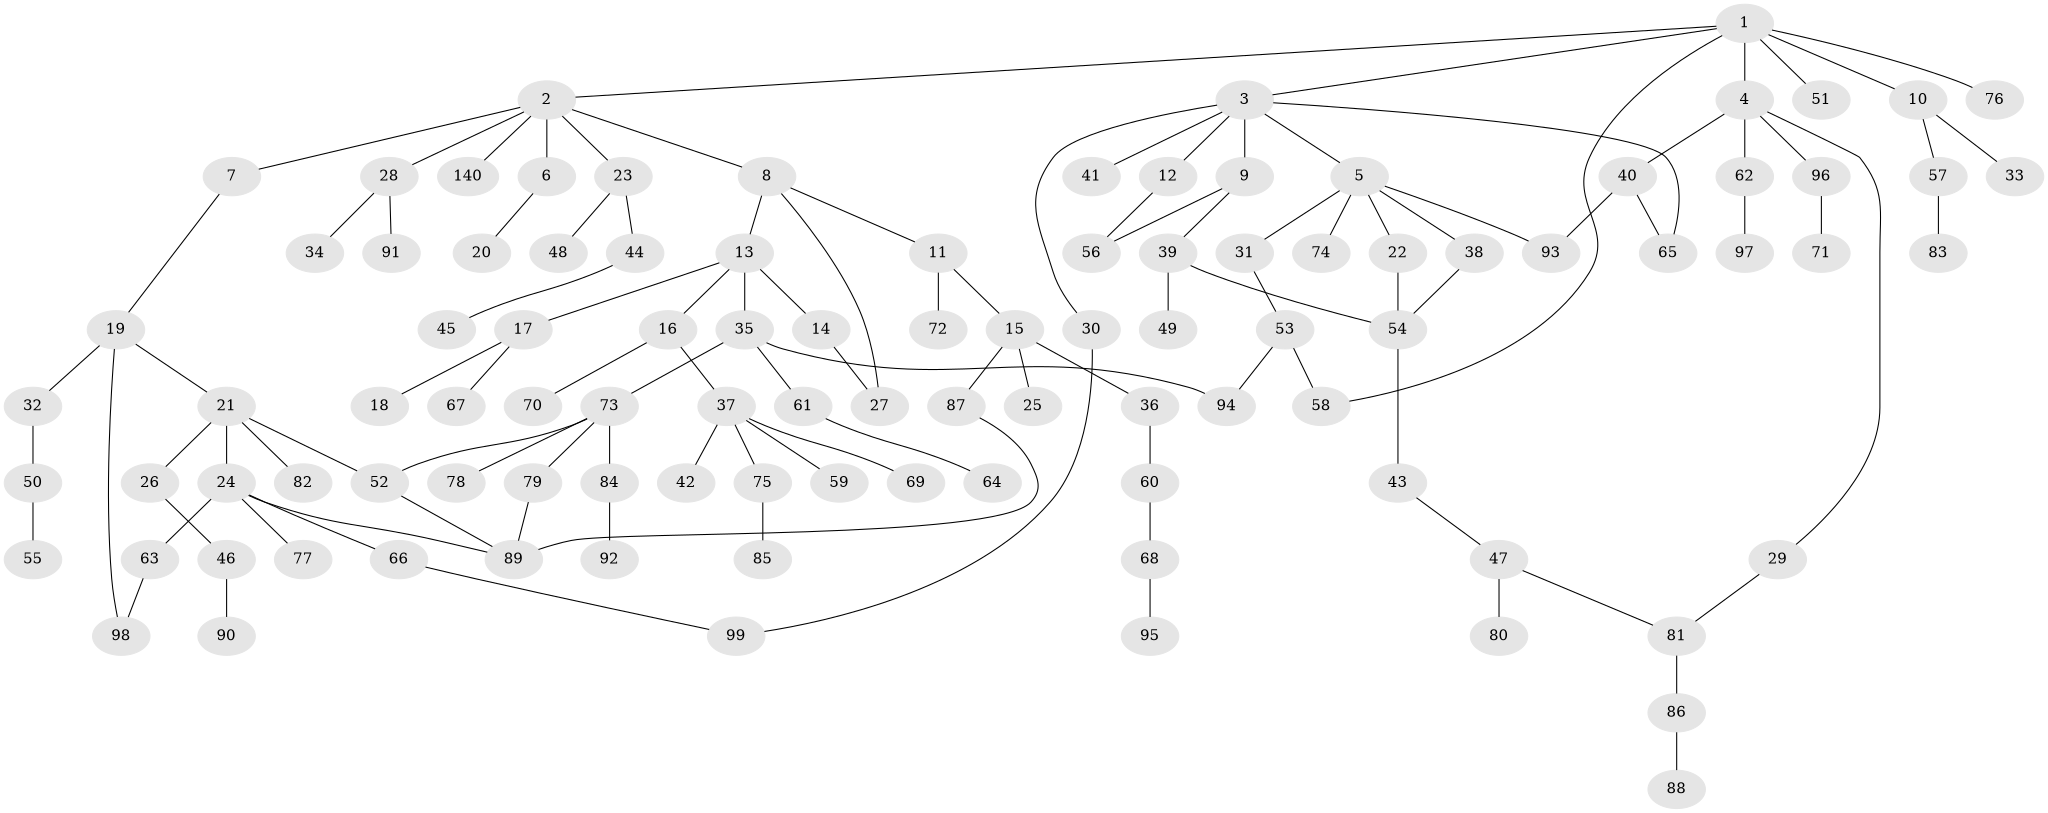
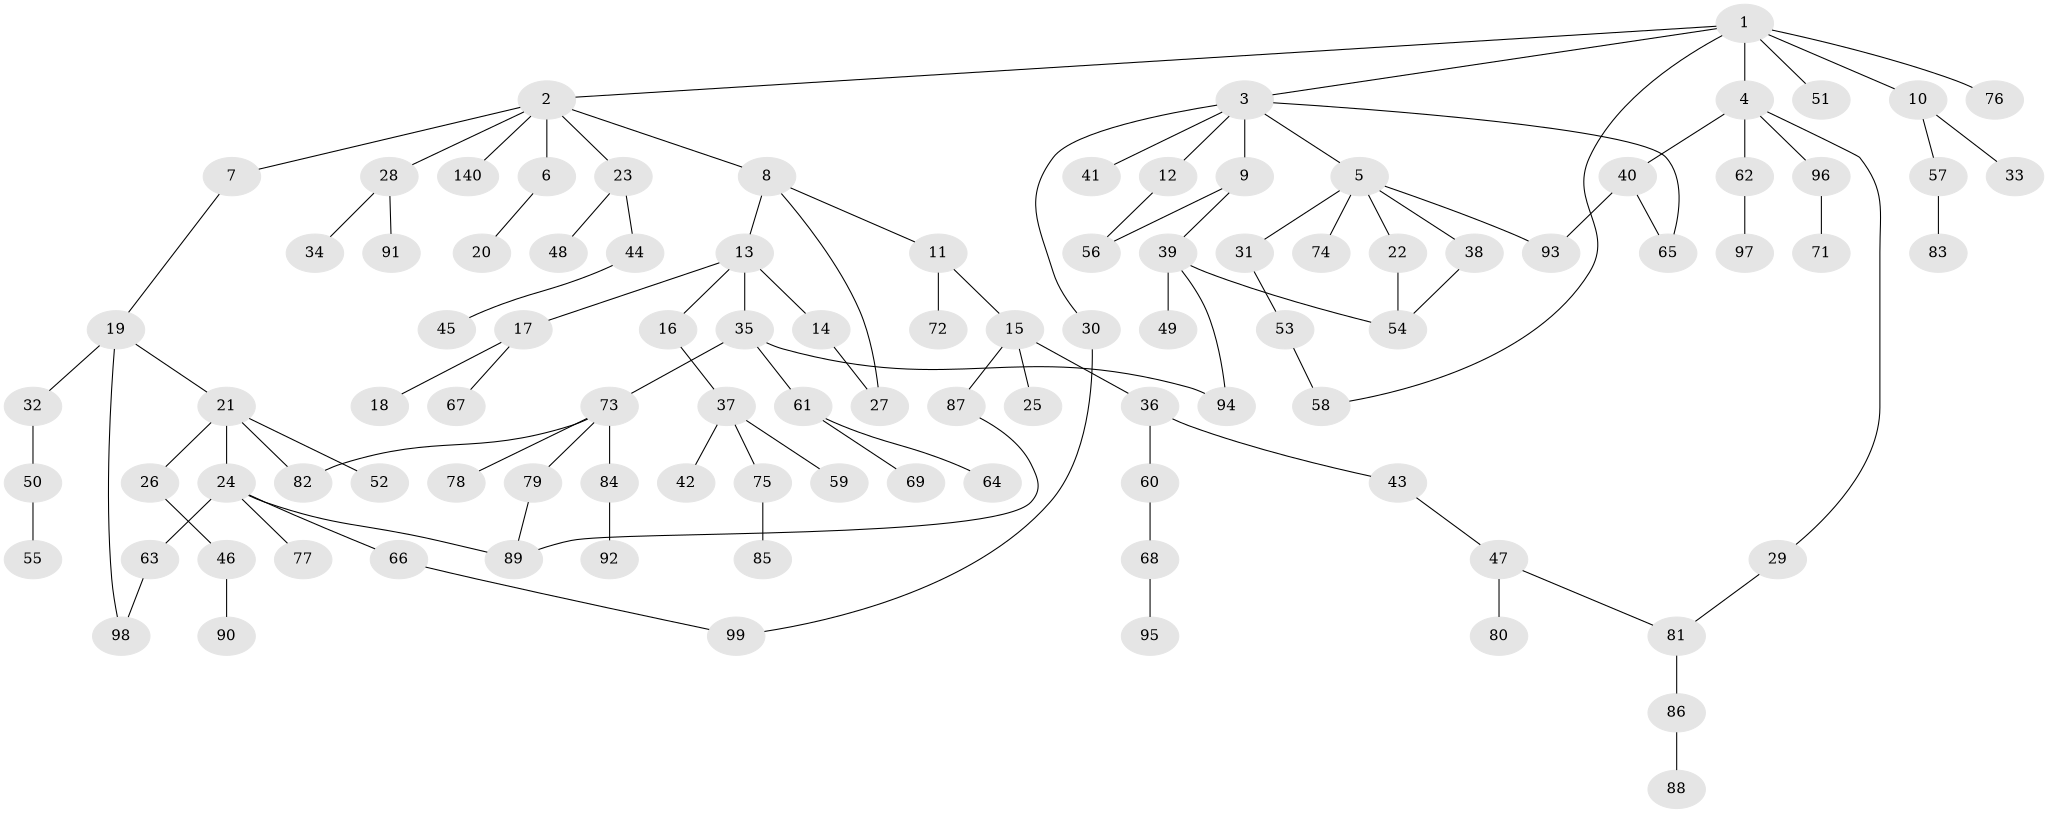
  graph {
    node [color=gray90 style=filled]
    1
    2
    3
    4
    10
    51
    58
    76
    6
    7
    8
    23
    28
    n14 [label=140]
    5
    9
    12
    30
    41
    65
    29
    40
    62
    96
    33
    57
    20
    19
    11
    13
    27
    44
    48
    34
    91
    22
    31
    38
    74
    93
    39
    56
    99
    81
    97
    71
    54
    53
    21
    32
    98
    15
    72
    17
    14
    16
    35
    18
    67
    49
    83
    25
    36
    87
    37
-   70
    61
    73
    94
    43
    60
    89
    42
    59
    75
    24
    26
    52
    82
    50
    63
    66
    77
    46
    45
    90
    86
    55
    64
    69
    78
    79
    84
    47
    68
    85
    80
    95
    92
    88
    1 -- 2
    1 -- 3
    1 -- 4
    1 -- 10
    1 -- 51
    1 -- 58
    1 -- 76
    2 -- 6
    2 -- 7
    2 -- 8
    2 -- 23
    2 -- 28
    2 -- n14
    3 -- 5
    3 -- 9
    3 -- 12
    3 -- 30
    3 -- 41
    3 -- 65
    4 -- 29
    4 -- 40
    4 -- 62
    4 -- 96
    10 -- 33
    10 -- 57
    6 -- 20
    7 -- 19
    8 -- 11
    8 -- 13
    8 -- 27
    23 -- 44
    23 -- 48
    28 -- 34
    28 -- 91
    5 -- 22
    5 -- 31
    5 -- 38
    5 -- 74
    5 -- 93
    9 -- 39
    9 -- 56
    12 -- 56
    30 -- 99
    29 -- 81
    40 -- 65
    40 -- 93
    62 -- 97
    96 -- 71
    57 -- 83
    19 -- 21
    19 -- 32
    19 -- 98
    11 -- 15
    11 -- 72
    13 -- 17
    13 -- 14
    13 -- 16
    13 -- 35
    44 -- 45
    22 -- 54
    31 -- 53
    38 -- 54
    39 -- 54
    39 -- 49
    81 -- 86
    53 -- 58
-   53 -- 94
+   39 -- 94
    21 -- 24
    21 -- 26
    21 -- 52
    21 -- 82
    32 -- 50
    15 -- 25
    15 -- 36
    15 -- 87
    17 -- 18
    17 -- 67
    14 -- 27
    16 -- 37
-   16 -- 70
    35 -- 61
    35 -- 73
    35 -- 94
-   54 -- 43
+   36 -- 43
    36 -- 60
    87 -- 89
    37 -- 42
    37 -- 59
    37 -- 75
    61 -- 64
-   37 -- 69
-   73 -- 52
+   61 -- 69
+   73 -- 82
    73 -- 78
    73 -- 79
    73 -- 84
    43 -- 47
    60 -- 68
    75 -- 85
    24 -- 89
    24 -- 63
    24 -- 66
    24 -- 77
    26 -- 46
-   52 -- 89
    50 -- 55
    63 -- 98
    66 -- 99
    46 -- 90
    86 -- 88
    79 -- 89
    84 -- 92
    47 -- 81
    47 -- 80
    68 -- 95
  }
